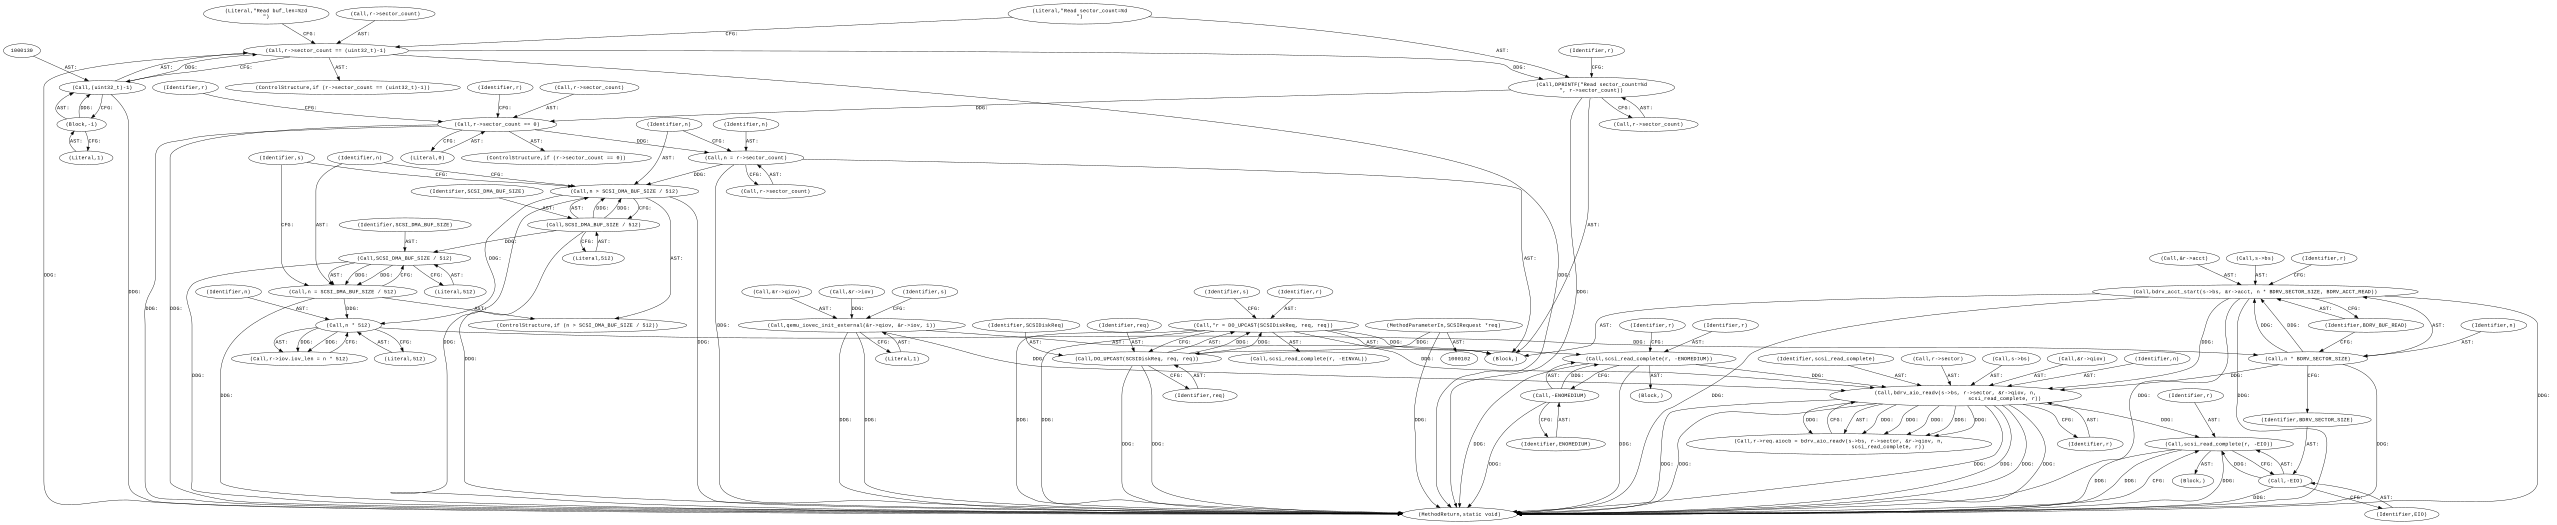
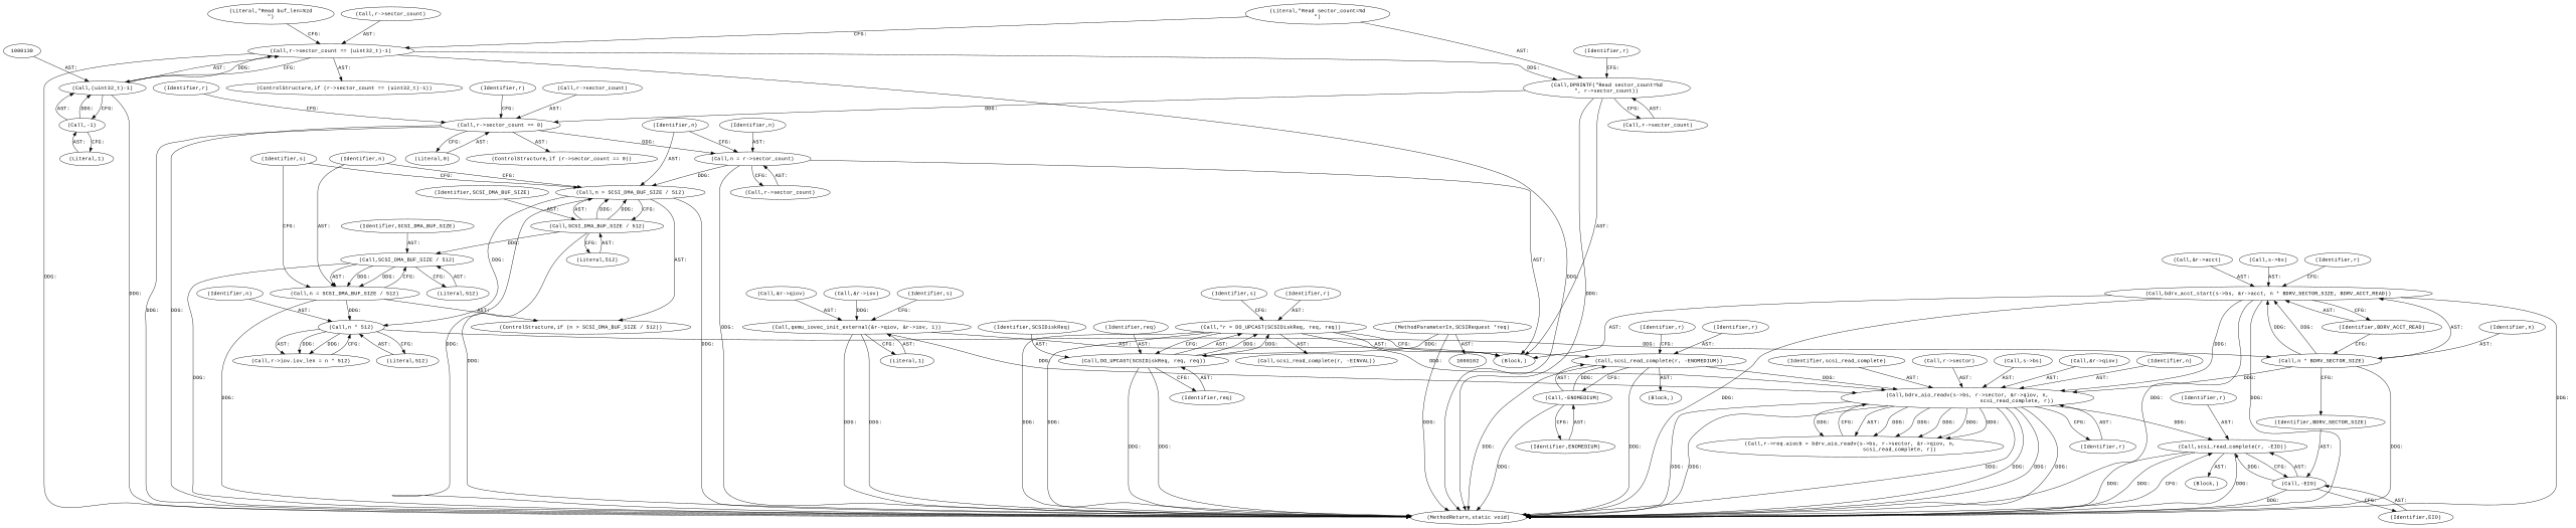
  digraph {
    fontname="Liberation Mono"
    node [fontname="Liberation Mono"]
    edge [fontname="Liberation Mono"]
    n1 [label="(Call,scsi_read_complete(r, -EIO))"]
    n2 [label="(Call,-EIO)"]
    n3 [label="(MethodReturn,static void)"]
    n4 [label="(Block,)"]
    n5 [label="(Identifier,EIO)"]
    n6 [label="(Call,bdrv_aio_readv(s->bs, r->sector, &r->qiov, n,\n                               scsi_read_complete, r))"]
    n7 [label="(Identifier,r)"]
    n8 [label="(Call,r->req.aiocb = bdrv_aio_readv(s->bs, r->sector, &r->qiov, n,\n                               scsi_read_complete, r))"]
    n9 [label="(Call,bdrv_acct_start(s->bs, &r->acct, n * BDRV_SECTOR_SIZE, BDRV_ACCT_READ))"]
    n10 [label="(Block,)"]
-   n11 [label="(Identifier,BDRV_BUF_READ)"]
+   n11 [label="(Identifier,BDRV_ACCT_READ)"]
    n12 [label="(Call,n * BDRV_SECTOR_SIZE)"]
    n13 [label="(Identifier,BDRV_SECTOR_SIZE)"]
    n14 [label="(Call,n * 512)"]
    n15 [label="(Literal,512)"]
    n16 [label="(Call,r->iov.iov_len = n * 512)"]
    n17 [label="(Call,n > SCSI_DMA_BUF_SIZE / 512)"]
    n18 [label="(Call,SCSI_DMA_BUF_SIZE / 512)"]
    n19 [label="(ControlStructure,if (n > SCSI_DMA_BUF_SIZE / 512))"]
    n20 [label="(Call,SCSI_DMA_BUF_SIZE / 512)"]
    n21 [label="(Literal,512)"]
    n22 [label="(Call,n = r->sector_count)"]
    n23 [label="(Call,r->sector_count)"]
    n24 [label="(Call,r->sector_count == 0)"]
    n25 [label="(ControlStructure,if (r->sector_count == 0))"]
    n26 [label="(Literal,0)"]
    n27 [label="(Call,DPRINTF(\"Read sector_count=%d\n\", r->sector_count))"]
    n28 [label="(Call,r->sector_count)"]
    n29 [label="(Call,r->sector_count == (uint32_t)-1)"]
    n30 [label="(Call,(uint32_t)-1)"]
    n31 [label="(ControlStructure,if (r->sector_count == (uint32_t)-1))"]
-   n32 [label="(Block,-1)"]
+   n32 [label="(Call,-1)"]
    n33 [label="(Literal,1)"]
    n34 [label="(Call,n = SCSI_DMA_BUF_SIZE / 512)"]
    n35 [label="(Literal,512)"]
    n36 [label="(Call,qemu_iovec_init_external(&r->qiov, &r->iov, 1))"]
    n37 [label="(Literal,1)"]
    n38 [label="(Call,*r = DO_UPCAST(SCSIDiskReq, req, req))"]
    n39 [label="(Call,DO_UPCAST(SCSIDiskReq, req, req))"]
    n40 [label="(Call,scsi_read_complete(r, -ENOMEDIUM))"]
    n41 [label="(Call,scsi_read_complete(r, -EINVAL))"]
    n42 [label="(Identifier,req)"]
    n43 [label="(Call,-ENOMEDIUM)"]
    n44 [label="(Block,)"]
    n45 [label="(MethodParameterIn,SCSIRequest *req)"]
    1000102
    n47 [label="(Identifier,ENOMEDIUM)"]
    n48 [label="(Call,&r->iov)"]
    n49 [label="(Identifier,req)"]
    n50 [label="(Call,r->sector_count)"]
    n51 [label="(Identifier,SCSI_DMA_BUF_SIZE)"]
    n52 [label="(Identifier,r)"]
    n53 [label="(Identifier,scsi_read_complete)"]
    n54 [label="(Identifier,SCSI_DMA_BUF_SIZE)"]
    n55 [label="(Identifier,r)"]
    n56 [label="(Identifier,r)"]
    n57 [label="(Literal,\"Read sector_count=%d\n\")"]
    n58 [label="(Identifier,n)"]
    n59 [label="(Identifier,s)"]
    n60 [label="(Identifier,n)"]
    n61 [label="(Call,r->sector)"]
    n62 [label="(Call,r->sector_count)"]
    n63 [label="(Identifier,r)"]
    n64 [label="(Call,s->bs)"]
    n65 [label="(Identifier,s)"]
    n66 [label="(Call,&r->qiov)"]
    n67 [label="(Identifier,s)"]
    n68 [label="(Literal,\"Read buf_len=%zd\n\")"]
    n69 [label="(Identifier,n)"]
    n70 [label="(Identifier,r)"]
    n71 [label="(Identifier,n)"]
    n72 [label="(Call,&r->qiov)"]
    n73 [label="(Identifier,n)"]
    n74 [label="(Identifier,SCSIDiskReq)"]
    n75 [label="(Call,&r->acct)"]
    n76 [label="(Identifier,n)"]
    n77 [label="(Identifier,r)"]
    n78 [label="(Identifier,r)"]
    n79 [label="(Call,s->bs)"]
    n80 [label="(Identifier,r)"]
    1000130
    n1 -> n2 [label="CFG: "]
    n1 -> n3 [label="DDG: "]
    n1 -> n3 [label="DDG: "]
    n1 -> n3 [label="DDG: "]
    n1 -> n4 [label="AST: "]
    n2 -> n1 [label="AST: "]
    n2 -> n1 [label="DDG: "]
    n2 -> n3 [label="DDG: "]
    n2 -> n5 [label="CFG: "]
    n3 -> n1 [label="CFG: "]
    n5 -> n2 [label="AST: "]
    n6 -> n1 [label="DDG: "]
    n6 -> n3 [label="DDG: "]
    n6 -> n3 [label="DDG: "]
    n6 -> n3 [label="DDG: "]
    n6 -> n3 [label="DDG: "]
    n6 -> n3 [label="DDG: "]
    n6 -> n3 [label="DDG: "]
    n6 -> n7 [label="CFG: "]
    n6 -> n8 [label="AST: "]
    n6 -> n8 [label="DDG: "]
    n6 -> n8 [label="DDG: "]
    n6 -> n8 [label="DDG: "]
    n6 -> n8 [label="DDG: "]
    n6 -> n8 [label="DDG: "]
    n6 -> n8 [label="DDG: "]
    n7 -> n6 [label="AST: "]
    n8 -> n6 [label="CFG: "]
    n9 -> n3 [label="DDG: "]
    n9 -> n3 [label="DDG: "]
    n9 -> n3 [label="DDG: "]
    n9 -> n3 [label="DDG: "]
    n9 -> n6 [label="DDG: "]
    n9 -> n10 [label="AST: "]
    n9 -> n11 [label="CFG: "]
    n11 -> n9 [label="AST: "]
    n11 -> n12 [label="CFG: "]
    n12 -> n3 [label="DDG: "]
    n12 -> n6 [label="DDG: "]
    n12 -> n9 [label="AST: "]
    n12 -> n9 [label="DDG: "]
    n12 -> n9 [label="DDG: "]
    n12 -> n13 [label="CFG: "]
    n13 -> n2 [label="AST: "]
    n14 -> n12 [label="DDG: "]
    n14 -> n15 [label="CFG: "]
    n14 -> n16 [label="AST: "]
    n14 -> n16 [label="DDG: "]
    n14 -> n16 [label="DDG: "]
    n15 -> n14 [label="AST: "]
    n16 -> n14 [label="CFG: "]
    n17 -> n3 [label="DDG: "]
    n17 -> n3 [label="DDG: "]
    n17 -> n14 [label="DDG: "]
    n17 -> n18 [label="CFG: "]
    n17 -> n19 [label="AST: "]
    n18 -> n3 [label="DDG: "]
    n18 -> n17 [label="AST: "]
    n18 -> n17 [label="DDG: "]
    n18 -> n17 [label="DDG: "]
    n18 -> n20 [label="DDG: "]
    n18 -> n21 [label="CFG: "]
    n20 -> n3 [label="DDG: "]
    n20 -> n34 [label="AST: "]
    n20 -> n34 [label="DDG: "]
    n20 -> n34 [label="DDG: "]
    n20 -> n35 [label="CFG: "]
    n21 -> n18 [label="AST: "]
    n22 -> n3 [label="DDG: "]
    n22 -> n10 [label="AST: "]
    n22 -> n17 [label="DDG: "]
    n22 -> n23 [label="CFG: "]
    n23 -> n22 [label="AST: "]
    n24 -> n3 [label="DDG: "]
    n24 -> n3 [label="DDG: "]
    n24 -> n22 [label="DDG: "]
    n24 -> n25 [label="AST: "]
    n24 -> n26 [label="CFG: "]
    n26 -> n24 [label="AST: "]
    n27 -> n3 [label="DDG: "]
    n27 -> n10 [label="AST: "]
    n27 -> n24 [label="DDG: "]
    n27 -> n28 [label="CFG: "]
    n28 -> n27 [label="AST: "]
    n29 -> n3 [label="DDG: "]
    n29 -> n3 [label="DDG: "]
    n29 -> n27 [label="DDG: "]
    n29 -> n30 [label="CFG: "]
    n29 -> n31 [label="AST: "]
    n30 -> n3 [label="DDG: "]
    n30 -> n29 [label="AST: "]
    n30 -> n29 [label="DDG: "]
    n30 -> n32 [label="CFG: "]
    n32 -> n30 [label="AST: "]
    n32 -> n30 [label="DDG: "]
    n32 -> n33 [label="CFG: "]
    n33 -> n32 [label="AST: "]
    n34 -> n3 [label="DDG: "]
    n34 -> n14 [label="DDG: "]
    n34 -> n19 [label="AST: "]
    n34 -> n20 [label="CFG: "]
    n35 -> n20 [label="AST: "]
    n36 -> n3 [label="DDG: "]
    n36 -> n3 [label="DDG: "]
    n36 -> n6 [label="DDG: "]
    n36 -> n10 [label="AST: "]
    n36 -> n37 [label="CFG: "]
    n37 -> n36 [label="AST: "]
    n38 -> n3 [label="DDG: "]
    n38 -> n3 [label="DDG: "]
    n38 -> n6 [label="DDG: "]
    n38 -> n10 [label="AST: "]
    n38 -> n39 [label="CFG: "]
-   n38 -> n40 [label="DDG: "]
+   n38 -> n40 [label="CFG: "]
    n38 -> n41 [label="AST: "]
    n39 -> n3 [label="DDG: "]
    n39 -> n3 [label="DDG: "]
    n39 -> n38 [label="AST: "]
    n39 -> n38 [label="DDG: "]
    n39 -> n38 [label="DDG: "]
    n39 -> n42 [label="CFG: "]
    n40 -> n3 [label="DDG: "]
    n40 -> n3 [label="DDG: "]
    n40 -> n6 [label="DDG: "]
    n40 -> n43 [label="CFG: "]
    n40 -> n44 [label="AST: "]
    n42 -> n39 [label="AST: "]
    n43 -> n3 [label="DDG: "]
    n43 -> n40 [label="AST: "]
    n43 -> n40 [label="DDG: "]
    n43 -> n47 [label="CFG: "]
    n45 -> n3 [label="DDG: "]
    n45 -> n39 [label="DDG: "]
    n45 -> 1000102 [label="AST: "]
    n47 -> n43 [label="AST: "]
    n48 -> n36 [label="DDG: "]
    n49 -> n39 [label="AST: "]
    n50 -> n29 [label="AST: "]
    n51 -> n18 [label="AST: "]
    n52 -> n40 [label="CFG: "]
    n53 -> n6 [label="AST: "]
    n54 -> n20 [label="AST: "]
    n55 -> n38 [label="AST: "]
    n56 -> n24 [label="CFG: "]
    n57 -> n27 [label="AST: "]
    n57 -> n29 [label="CFG: "]
    n58 -> n12 [label="AST: "]
    n59 -> n38 [label="CFG: "]
    n60 -> n14 [label="AST: "]
    n61 -> n6 [label="AST: "]
    n62 -> n24 [label="AST: "]
    n63 -> n24 [label="CFG: "]
    n64 -> n6 [label="AST: "]
    n65 -> n36 [label="CFG: "]
    n66 -> n6 [label="AST: "]
    n67 -> n17 [label="CFG: "]
    n67 -> n34 [label="CFG: "]
    n68 -> n29 [label="CFG: "]
    n69 -> n17 [label="AST: "]
    n69 -> n22 [label="CFG: "]
    n70 -> n9 [label="CFG: "]
    n71 -> n17 [label="CFG: "]
    n71 -> n34 [label="AST: "]
    n72 -> n36 [label="AST: "]
    n73 -> n6 [label="AST: "]
    n74 -> n39 [label="AST: "]
    n75 -> n9 [label="AST: "]
    n76 -> n22 [label="AST: "]
    n77 -> n40 [label="AST: "]
    n78 -> n27 [label="CFG: "]
    n79 -> n9 [label="AST: "]
    n80 -> n1 [label="AST: "]
    1000130 -> n30 [label="AST: "]
  }
